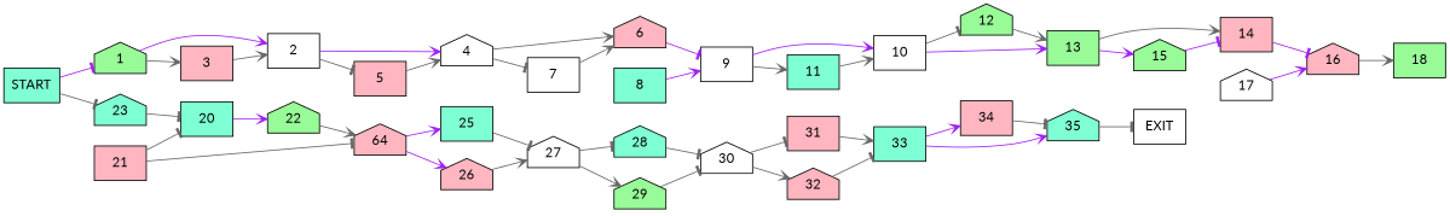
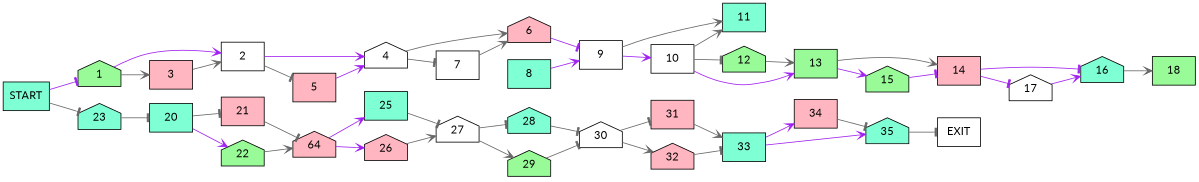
  digraph {
    fontname=Lato
    rankdir=LR
    node [fillcolor=aquamarine fontname=Lato shape=box style=filled]
    edge [arrowhead=vee color=gray40 fontname=Lato]
    n1 [label=START]
    1 [fillcolor=palegreen shape=house]
    23 [shape=house]
    2 [fillcolor=white]
    3 [fillcolor=lightpink]
    20
    n7 [fillcolor=white label=EXIT]
    4 [fillcolor=white shape=house]
    5 [fillcolor=lightpink]
    6 [fillcolor=lightpink shape=house]
    7 [fillcolor=white]
    9 [fillcolor=white]
    8
    10 [fillcolor=white]
    11
    12 [fillcolor=palegreen shape=house]
    13 [fillcolor=palegreen]
    14 [fillcolor=lightpink]
    15 [fillcolor=palegreen shape=house]
-   16 [fillcolor=lightpink shape=house]
+   16 [shape=house]
    17 [fillcolor=white shape=house]
    18 [fillcolor=palegreen]
    21 [fillcolor=lightpink]
    22 [fillcolor=palegreen shape=house]
    n25 [fillcolor=lightpink label=64 shape=house]
    25
    26 [fillcolor=lightpink shape=house]
    27 [fillcolor=white shape=house]
    28 [shape=house]
    29 [fillcolor=palegreen shape=house]
    30 [fillcolor=white shape=house]
    31 [fillcolor=lightpink]
    32 [fillcolor=lightpink shape=house]
    33
    34 [fillcolor=lightpink]
    35 [shape=house]
    n1 -> 1 [arrowhead=tee color=purple]
    n1 -> 23 [arrowhead=tee]
    1 -> 2 [color=purple]
    1 -> 3
    23 -> 20 [arrowhead=tee]
    2 -> 4 [color=purple]
    2 -> 5 [arrowhead=tee]
    3 -> 2
-   21 -> 20 [arrowhead=tee]
+   20 -> 21 [arrowhead=tee]
    20 -> 22 [color=purple]
    4 -> 6
    4 -> 7 [arrowhead=tee]
-   5 -> 4
+   5 -> 4 [color=purple]
    6 -> 9 [arrowhead=tee color=purple]
    7 -> 6
    9 -> 10 [color=purple]
    9 -> 11
    8 -> 9 [color=purple]
    10 -> 12 [arrowhead=tee]
    10 -> 13 [color=purple]
-   11 -> 10
+   10 -> 11
    12 -> 13
    13 -> 14
    13 -> 15 [color=purple]
    14 -> 16 [arrowhead=tee color=purple]
+   14 -> 17 [arrowhead=tee color=purple]
    15 -> 14 [arrowhead=tee color=purple]
    16 -> 18
    17 -> 16 [color=purple]
    21 -> n25 [arrowhead=tee]
    22 -> n25
    n25 -> 25 [color=purple]
    n25 -> 26 [color=purple]
    25 -> 27 [arrowhead=tee]
    26 -> 27
    27 -> 28 [arrowhead=tee]
    27 -> 29
    28 -> 30 [arrowhead=tee]
    29 -> 30 [arrowhead=tee]
    30 -> 31 [arrowhead=tee]
    30 -> 32
    31 -> 33
    32 -> 33 [arrowhead=tee]
    33 -> 34 [color=purple]
    33 -> 35 [color=purple]
    34 -> 35 [arrowhead=tee]
    35 -> n7 [arrowhead=tee]
  }
